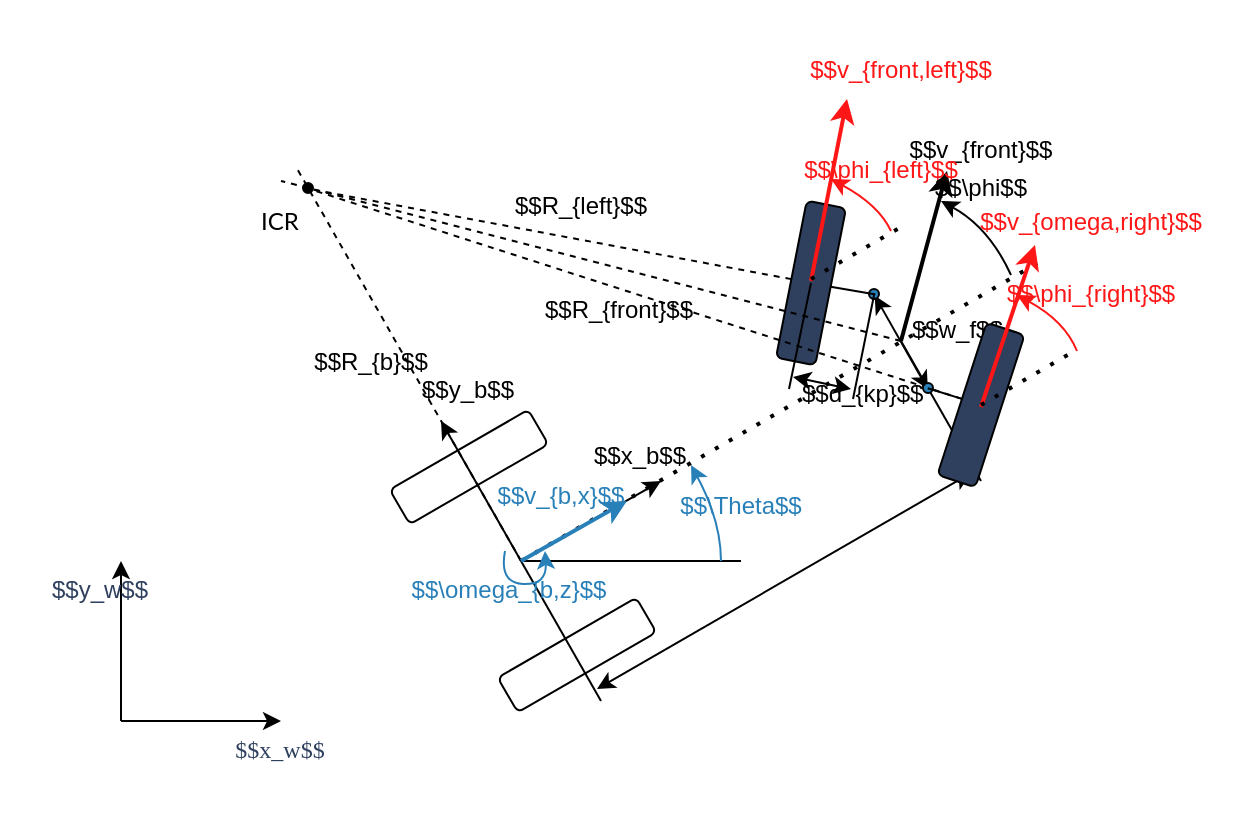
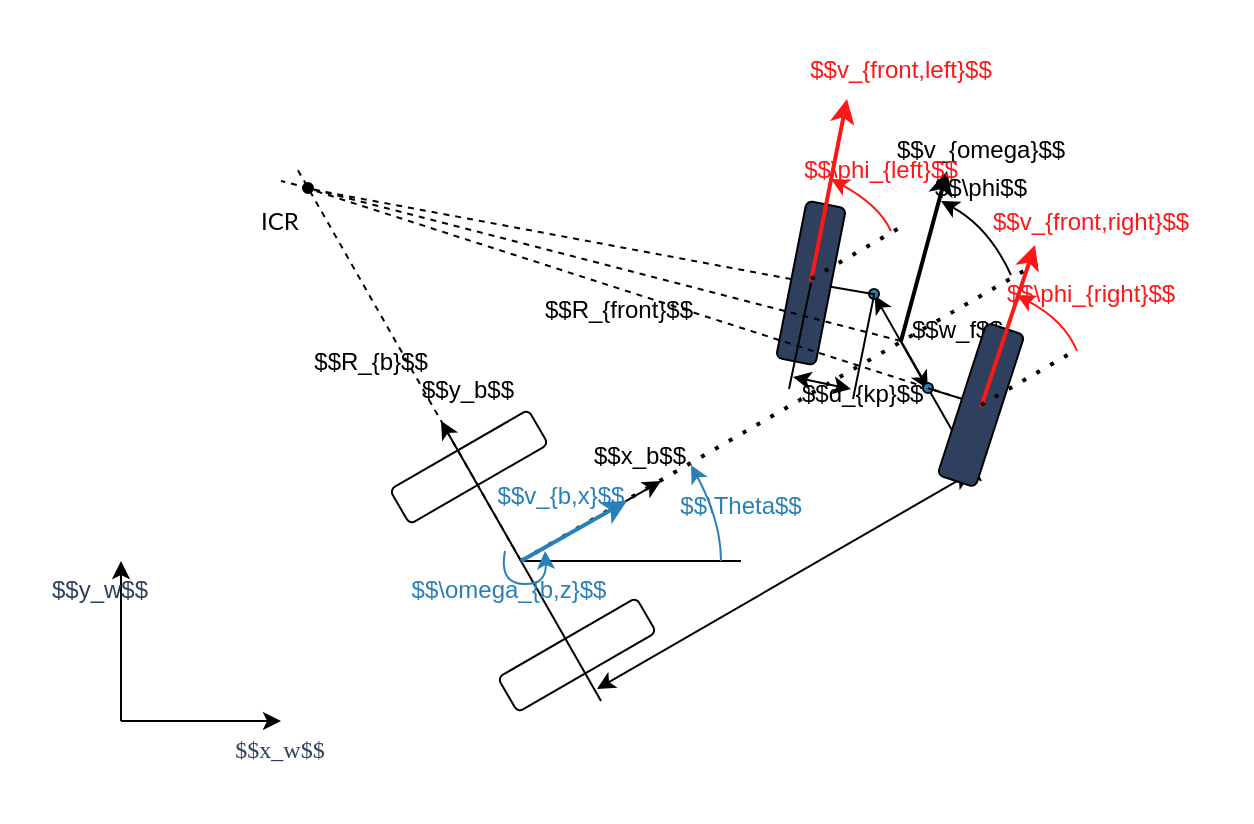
  <mxCell id="0" />
  <mxCell id="1" parent="0" />
  <mxCell id="2" value="" style="rounded=1;whiteSpace=wrap;html=1;rotation=-78.9;fillColor=#2F405F;" parent="1" vertex="1"><mxGeometry x="365" y="131" width="80" height="20" as="geometry" /></mxCell>
  <mxCell id="3" value="" style="rounded=1;whiteSpace=wrap;html=1;rotation=-30;fillColor=none;" parent="1" vertex="1"><mxGeometry x="194" y="223" width="80" height="20" as="geometry" /></mxCell>
  <mxCell id="4" value="" style="endArrow=classic;html=1;rounded=0;" parent="1" edge="1"><mxGeometry width="50" height="50" relative="1" as="geometry"><mxPoint x="60" y="360" as="sourcePoint" /><mxPoint x="60" y="280" as="targetPoint" /></mxGeometry></mxCell>
  <mxCell id="5" value="" style="endArrow=classic;html=1;rounded=0;" parent="1" edge="1"><mxGeometry width="50" height="50" relative="1" as="geometry"><mxPoint x="60" y="360" as="sourcePoint" /><mxPoint x="140" y="360" as="targetPoint" /></mxGeometry></mxCell>
  <mxCell id="6" value="$$y_w$$" style="text;html=1;strokeColor=none;fillColor=none;align=center;verticalAlign=middle;whiteSpace=wrap;rounded=0;fontColor=#2F405F;" parent="1" vertex="1"><mxGeometry x="20" y="280" width="60" height="30" as="geometry" /></mxCell>
  <mxCell id="7" value="$$x_w$$" style="text;html=1;strokeColor=none;fillColor=none;align=center;verticalAlign=middle;whiteSpace=wrap;rounded=0;fontFamily=Times New Roman;fontColor=#2F405F;" parent="1" vertex="1"><mxGeometry x="110" y="360" width="60" height="30" as="geometry" /></mxCell>
  <mxCell id="8" value="$$y_b$$" style="text;html=1;strokeColor=none;fillColor=none;align=center;verticalAlign=middle;whiteSpace=wrap;rounded=0;" parent="1" vertex="1"><mxGeometry x="204" y="180" width="60" height="30" as="geometry" /></mxCell>
  <mxCell id="9" value="$$x_b$$" style="text;html=1;strokeColor=none;fillColor=none;align=center;verticalAlign=middle;whiteSpace=wrap;rounded=0;fontFamily=Helvetica;" parent="1" vertex="1"><mxGeometry x="290" y="213" width="60" height="30" as="geometry" /></mxCell>
  <mxCell id="10" value="" style="endArrow=classic;html=1;rounded=0;" parent="1" edge="1"><mxGeometry width="50" height="50" relative="1" as="geometry"><mxPoint x="260" y="280" as="sourcePoint" /><mxPoint x="220" y="210" as="targetPoint" /></mxGeometry></mxCell>
  <mxCell id="11" value="" style="endArrow=classic;html=1;rounded=0;" parent="1" edge="1"><mxGeometry width="50" height="50" relative="1" as="geometry"><mxPoint x="260" y="280" as="sourcePoint" /><mxPoint x="330" y="240" as="targetPoint" /></mxGeometry></mxCell>
  <mxCell id="12" value="" style="endArrow=none;dashed=1;html=1;dashPattern=1 3;strokeWidth=2;rounded=0;" parent="1" edge="1"><mxGeometry width="50" height="50" relative="1" as="geometry"><mxPoint x="260" y="280" as="sourcePoint" /><mxPoint x="520" y="130" as="targetPoint" /></mxGeometry></mxCell>
  <mxCell id="13" value="" style="endArrow=none;dashed=1;html=1;rounded=0;" parent="1" edge="1"><mxGeometry width="50" height="50" relative="1" as="geometry"><mxPoint x="260" y="280" as="sourcePoint" /><mxPoint x="147" y="82" as="targetPoint" /></mxGeometry></mxCell>
  <mxCell id="14" value="" style="endArrow=none;dashed=1;html=1;rounded=0;" parent="1" edge="1"><mxGeometry width="50" height="50" relative="1" as="geometry"><mxPoint x="450" y="170" as="sourcePoint" /><mxPoint x="140" y="90" as="targetPoint" /></mxGeometry></mxCell>
  <mxCell id="15" value="ICR" style="text;html=1;strokeColor=none;fillColor=none;align=center;verticalAlign=middle;whiteSpace=wrap;rounded=0;fontFamily=Lato;" parent="1" vertex="1"><mxGeometry x="110" y="96" width="60" height="30" as="geometry" /></mxCell>
  <mxCell id="16" value="" style="endArrow=none;html=1;rounded=0;" parent="1" edge="1"><mxGeometry width="50" height="50" relative="1" as="geometry"><mxPoint x="260" y="280" as="sourcePoint" /><mxPoint x="370" y="280" as="targetPoint" /></mxGeometry></mxCell>
  <mxCell id="17" value="" style="curved=1;endArrow=classic;html=1;rounded=0;strokeColor=#2980B9;" parent="1" edge="1"><mxGeometry width="50" height="50" relative="1" as="geometry"><mxPoint x="360" y="280" as="sourcePoint" /><mxPoint x="345" y="232" as="targetPoint" /><Array as="points"><mxPoint x="360" y="260" /></Array></mxGeometry></mxCell>
  <mxCell id="18" value="$$\Theta$$" style="text;html=1;align=center;verticalAlign=middle;resizable=0;points=[];autosize=1;strokeColor=none;fillColor=none;fontColor=#2980B9;" parent="1" vertex="1"><mxGeometry x="330" y="238" width="80" height="30" as="geometry" /></mxCell>
  <mxCell id="19" value="" style="curved=1;endArrow=classic;html=1;rounded=0;strokeColor=#000000;" parent="1" edge="1"><mxGeometry width="50" height="50" relative="1" as="geometry"><mxPoint x="505" y="137" as="sourcePoint" /><mxPoint x="470" y="100" as="targetPoint" /><Array as="points"><mxPoint x="494" y="113" /></Array></mxGeometry></mxCell>
  <mxCell id="20" value="$$\phi$$" style="text;html=1;align=center;verticalAlign=middle;resizable=0;points=[];autosize=1;strokeColor=none;fillColor=none;fontColor=#000000;" parent="1" vertex="1"><mxGeometry x="455" y="78.5" width="70" height="30" as="geometry" /></mxCell>
  <mxCell id="21" value="" style="endArrow=classic;html=1;strokeWidth=2;rounded=0;strokeColor=#000000;" parent="1" edge="1"><mxGeometry width="50" height="50" relative="1" as="geometry"><mxPoint x="450" y="170" as="sourcePoint" /><mxPoint x="473" y="85" as="targetPoint" /></mxGeometry></mxCell>
  <mxCell id="22" value="" style="endArrow=none;html=1;rounded=0;strokeWidth=1;" parent="1" edge="1"><mxGeometry width="50" height="50" relative="1" as="geometry"><mxPoint x="260" y="280" as="sourcePoint" /><mxPoint x="300" y="350" as="targetPoint" /></mxGeometry></mxCell>
  <mxCell id="23" value="" style="endArrow=none;html=1;rounded=0;strokeWidth=1;" parent="1" edge="1"><mxGeometry width="50" height="50" relative="1" as="geometry"><mxPoint x="450" y="170" as="sourcePoint" /><mxPoint x="490" y="240" as="targetPoint" /></mxGeometry></mxCell>
  <mxCell id="24" value="" style="endArrow=classic;startArrow=classic;html=1;rounded=0;" parent="1" edge="1"><mxGeometry width="50" height="50" relative="1" as="geometry"><mxPoint x="298" y="344" as="sourcePoint" /><mxPoint x="485" y="236" as="targetPoint" /></mxGeometry></mxCell>
  <mxCell id="25" value="" style="ellipse;whiteSpace=wrap;html=1;fillColor=#000000;" parent="1" vertex="1"><mxGeometry x="151" y="91" width="5" height="5" as="geometry" /></mxCell>
  <mxCell id="26" value="" style="rounded=1;whiteSpace=wrap;html=1;rotation=-30;fillColor=none;" parent="1" vertex="1"><mxGeometry x="248" y="317" width="80" height="20" as="geometry" /></mxCell>
  <mxCell id="27" value="" style="endArrow=classic;startArrow=classic;html=1;rounded=0;entryX=0.569;entryY=0.654;entryDx=0;entryDy=0;entryPerimeter=0;exitX=0.489;exitY=0.622;exitDx=0;exitDy=0;exitPerimeter=0;" parent="1" source="37" target="36" edge="1"><mxGeometry width="50" height="50" relative="1" as="geometry"><mxPoint x="603" y="221" as="sourcePoint" /><mxPoint x="550" y="127" as="targetPoint" /></mxGeometry></mxCell>
  <mxCell id="28" value="$$w_f$$" style="text;strokeColor=none;fillColor=none;align=left;verticalAlign=middle;spacingLeft=4;spacingRight=4;overflow=hidden;points=[[0,0.5],[1,0.5]];portConstraint=eastwest;rotatable=0;whiteSpace=wrap;html=1;" parent="1" vertex="1"><mxGeometry x="450" y="150" width="80" height="30" as="geometry" /></mxCell>
  <mxCell id="29" value="" style="endArrow=classic;html=1;strokeWidth=2;rounded=0;strokeColor=#2980B9;" parent="1" edge="1"><mxGeometry width="50" height="50" relative="1" as="geometry"><mxPoint x="260" y="280" as="sourcePoint" /><mxPoint x="313" y="250" as="targetPoint" /></mxGeometry></mxCell>
  <mxCell id="30" value="$$v_{b,x}$$" style="text;html=1;align=center;verticalAlign=middle;resizable=0;points=[];autosize=1;strokeColor=none;fillColor=none;fontColor=#2980B9;" parent="1" vertex="1"><mxGeometry x="235" y="233" width="90" height="30" as="geometry" /></mxCell>
  <mxCell id="31" value="" style="curved=1;endArrow=classic;html=1;rounded=0;strokeColor=#2980B9;" parent="1" edge="1"><mxGeometry width="50" height="50" relative="1" as="geometry"><mxPoint x="252" y="275" as="sourcePoint" /><mxPoint x="272" y="275" as="targetPoint" /><Array as="points"><mxPoint x="249" y="291" /><mxPoint x="273" y="292" /></Array></mxGeometry></mxCell>
  <mxCell id="32" value="$$\omega_{b,z}$$" style="text;html=1;align=center;verticalAlign=middle;resizable=0;points=[];autosize=1;strokeColor=none;fillColor=none;fontColor=#2980B9;" parent="1" vertex="1"><mxGeometry x="194" y="280" width="120" height="30" as="geometry" /></mxCell>
  <mxCell id="33" value="" style="endArrow=none;dashed=1;html=1;rounded=0;entryX=0.503;entryY=0.574;entryDx=0;entryDy=0;entryPerimeter=0;exitX=0.5;exitY=0;exitDx=0;exitDy=0;" parent="1" source="2" target="25" edge="1"><mxGeometry width="50" height="50" relative="1" as="geometry"><mxPoint x="460" y="180" as="sourcePoint" /><mxPoint x="150" y="100" as="targetPoint" /></mxGeometry></mxCell>
  <mxCell id="34" value="" style="rounded=1;whiteSpace=wrap;html=1;rotation=-72.1;fillColor=#2F405F;" parent="1" vertex="1"><mxGeometry x="450" y="192" width="80" height="20" as="geometry" /></mxCell>
  <mxCell id="35" value="" style="endArrow=none;dashed=1;html=1;rounded=0;exitX=0.5;exitY=0;exitDx=0;exitDy=0;entryX=0.474;entryY=0.542;entryDx=0;entryDy=0;entryPerimeter=0;" parent="1" source="34" target="25" edge="1"><mxGeometry width="50" height="50" relative="1" as="geometry"><mxPoint x="586" y="309" as="sourcePoint" /><mxPoint x="150" y="110" as="targetPoint" /></mxGeometry></mxCell>
  <mxCell id="36" value="" style="ellipse;whiteSpace=wrap;html=1;fillColor=#2980B9;" parent="1" vertex="1"><mxGeometry x="434" y="144" width="5" height="5" as="geometry" /></mxCell>
  <mxCell id="37" value="" style="ellipse;whiteSpace=wrap;html=1;fillColor=#2980B9;" parent="1" vertex="1"><mxGeometry x="461" y="191" width="5" height="5" as="geometry" /></mxCell>
  <mxCell id="38" value="" style="endArrow=none;html=1;rounded=0;entryX=0.544;entryY=0.533;entryDx=0;entryDy=0;entryPerimeter=0;exitX=0.5;exitY=1;exitDx=0;exitDy=0;" parent="1" source="2" target="36" edge="1"><mxGeometry width="50" height="50" relative="1" as="geometry"><mxPoint x="380" y="190" as="sourcePoint" /><mxPoint x="430" y="140" as="targetPoint" /></mxGeometry></mxCell>
  <mxCell id="39" value="" style="endArrow=none;html=1;rounded=0;entryX=0.478;entryY=0.522;entryDx=0;entryDy=0;entryPerimeter=0;exitX=0.5;exitY=0;exitDx=0;exitDy=0;" parent="1" source="34" target="37" edge="1"><mxGeometry width="50" height="50" relative="1" as="geometry"><mxPoint x="380" y="220" as="sourcePoint" /><mxPoint x="430" y="170" as="targetPoint" /></mxGeometry></mxCell>
- <mxCell id="40" value="$$v_{front}$$" style="text;html=1;align=center;verticalAlign=middle;resizable=0;points=[];autosize=1;strokeColor=none;fillColor=none;fontColor=#000000;" parent="1" vertex="1"><mxGeometry x="445" y="60" width="90" height="30" as="geometry" /></mxCell>
+ <mxCell id="40" value="$$v_{omega}$$" style="text;html=1;align=center;verticalAlign=middle;resizable=0;points=[];autosize=1;strokeColor=none;fillColor=none;fontColor=#000000;" parent="1" vertex="1"><mxGeometry x="445" y="60" width="90" height="30" as="geometry" /></mxCell>
  <mxCell id="41" value="" style="curved=1;endArrow=classic;html=1;rounded=0;strokeColor=#FF1717;" parent="1" edge="1"><mxGeometry width="50" height="50" relative="1" as="geometry"><mxPoint x="445" y="115" as="sourcePoint" /><mxPoint x="415" y="89" as="targetPoint" /><Array as="points"><mxPoint x="439" y="102" /></Array></mxGeometry></mxCell>
  <mxCell id="42" value="$$\phi_{left}$$" style="text;html=1;align=center;verticalAlign=middle;resizable=0;points=[];autosize=1;strokeColor=none;fillColor=none;fontColor=#FF1717;" parent="1" vertex="1"><mxGeometry x="390" y="70" width="100" height="30" as="geometry" /></mxCell>
  <mxCell id="43" value="" style="endArrow=classic;html=1;strokeWidth=2;rounded=0;strokeColor=#FF1717;" parent="1" edge="1"><mxGeometry width="50" height="50" relative="1" as="geometry"><mxPoint x="405" y="140" as="sourcePoint" /><mxPoint x="423" y="49" as="targetPoint" /></mxGeometry></mxCell>
  <mxCell id="44" value="" style="endArrow=classic;html=1;strokeWidth=2;rounded=0;strokeColor=#FF1717;" parent="1" edge="1"><mxGeometry width="50" height="50" relative="1" as="geometry"><mxPoint x="490" y="203" as="sourcePoint" /><mxPoint x="517" y="122" as="targetPoint" /></mxGeometry></mxCell>
  <mxCell id="45" value="" style="curved=1;endArrow=classic;html=1;rounded=0;strokeColor=#FF1717;" parent="1" edge="1"><mxGeometry width="50" height="50" relative="1" as="geometry"><mxPoint x="538" y="175" as="sourcePoint" /><mxPoint x="508" y="147" as="targetPoint" /><Array as="points"><mxPoint x="532" y="160" /></Array></mxGeometry></mxCell>
  <mxCell id="46" value="$$\phi_{right}$$" style="text;html=1;align=center;verticalAlign=middle;resizable=0;points=[];autosize=1;strokeColor=none;fillColor=none;fontColor=#FF1717;" parent="1" vertex="1"><mxGeometry x="490" y="131.5" width="110" height="30" as="geometry" /></mxCell>
  <mxCell id="47" value="" style="endArrow=none;dashed=1;html=1;dashPattern=1 3;strokeWidth=2;rounded=0;" parent="1" edge="1"><mxGeometry width="50" height="50" relative="1" as="geometry"><mxPoint x="405" y="139" as="sourcePoint" /><mxPoint x="450" y="113" as="targetPoint" /></mxGeometry></mxCell>
  <mxCell id="48" value="" style="endArrow=none;dashed=1;html=1;dashPattern=1 3;strokeWidth=2;rounded=0;" parent="1" edge="1"><mxGeometry width="50" height="50" relative="1" as="geometry"><mxPoint x="490" y="202" as="sourcePoint" /><mxPoint x="535" y="176" as="targetPoint" /></mxGeometry></mxCell>
  <mxCell id="49" value="$$v_{front,left}$$" style="text;html=1;align=center;verticalAlign=middle;resizable=0;points=[];autosize=1;strokeColor=none;fillColor=none;fontColor=#FF1717;" parent="1" vertex="1"><mxGeometry x="395" y="20" width="110" height="30" as="geometry" /></mxCell>
- <mxCell id="50" value="$$v_{omega,right}$$" style="text;html=1;align=center;verticalAlign=middle;resizable=0;points=[];autosize=1;strokeColor=none;fillColor=none;fontColor=#FF1717;" parent="1" vertex="1"><mxGeometry x="485" y="96" width="120" height="30" as="geometry" /></mxCell>
- <mxCell id="51" value="$$R_{left}$$" style="text;html=1;align=center;verticalAlign=middle;resizable=0;points=[];autosize=1;strokeColor=none;fillColor=none;" parent="1" vertex="1"><mxGeometry x="245" y="88" width="90" height="30" as="geometry" /></mxCell>
+ <mxCell id="50" value="$$v_{front,right}$$" style="text;html=1;align=center;verticalAlign=middle;resizable=0;points=[];autosize=1;strokeColor=none;fillColor=none;fontColor=#FF1717;" parent="1" vertex="1"><mxGeometry x="485" y="96" width="120" height="30" as="geometry" /></mxCell>
  <mxCell id="52" value="$$R_{front}$$" style="text;html=1;align=center;verticalAlign=middle;resizable=0;points=[];autosize=1;strokeColor=none;fillColor=none;" parent="1" vertex="1"><mxGeometry x="259" y="140" width="100" height="30" as="geometry" /></mxCell>
  <mxCell id="53" value="$$R_{b}$$" style="text;html=1;align=center;verticalAlign=middle;resizable=0;points=[];autosize=1;strokeColor=none;fillColor=none;" parent="1" vertex="1"><mxGeometry x="145" y="166" width="80" height="30" as="geometry" /></mxCell>
  <mxCell id="54" value="$$d_{kp}$$" style="text;strokeColor=none;fillColor=none;align=left;verticalAlign=middle;spacingLeft=4;spacingRight=4;overflow=hidden;points=[[0,0.5],[1,0.5]];portConstraint=eastwest;rotatable=0;whiteSpace=wrap;html=1;" parent="1" vertex="1"><mxGeometry x="395" y="182" width="80" height="30" as="geometry" /></mxCell>
  <mxCell id="55" value="" style="endArrow=classic;startArrow=classic;html=1;rounded=0;" parent="1" edge="1"><mxGeometry width="50" height="50" relative="1" as="geometry"><mxPoint x="425" y="194" as="sourcePoint" /><mxPoint x="396" y="188" as="targetPoint" /></mxGeometry></mxCell>
  <mxCell id="56" value="" style="endArrow=none;html=1;rounded=0;entryX=0.544;entryY=0.422;entryDx=0;entryDy=0;entryPerimeter=0;" parent="1" target="36" edge="1"><mxGeometry width="50" height="50" relative="1" as="geometry"><mxPoint x="426" y="199" as="sourcePoint" /><mxPoint x="450" y="140" as="targetPoint" /></mxGeometry></mxCell>
  <mxCell id="57" value="" style="endArrow=none;html=1;rounded=0;entryX=0.544;entryY=0.422;entryDx=0;entryDy=0;entryPerimeter=0;" parent="1" edge="1"><mxGeometry width="50" height="50" relative="1" as="geometry"><mxPoint x="394" y="194" as="sourcePoint" /><mxPoint x="405" y="141" as="targetPoint" /></mxGeometry></mxCell>
